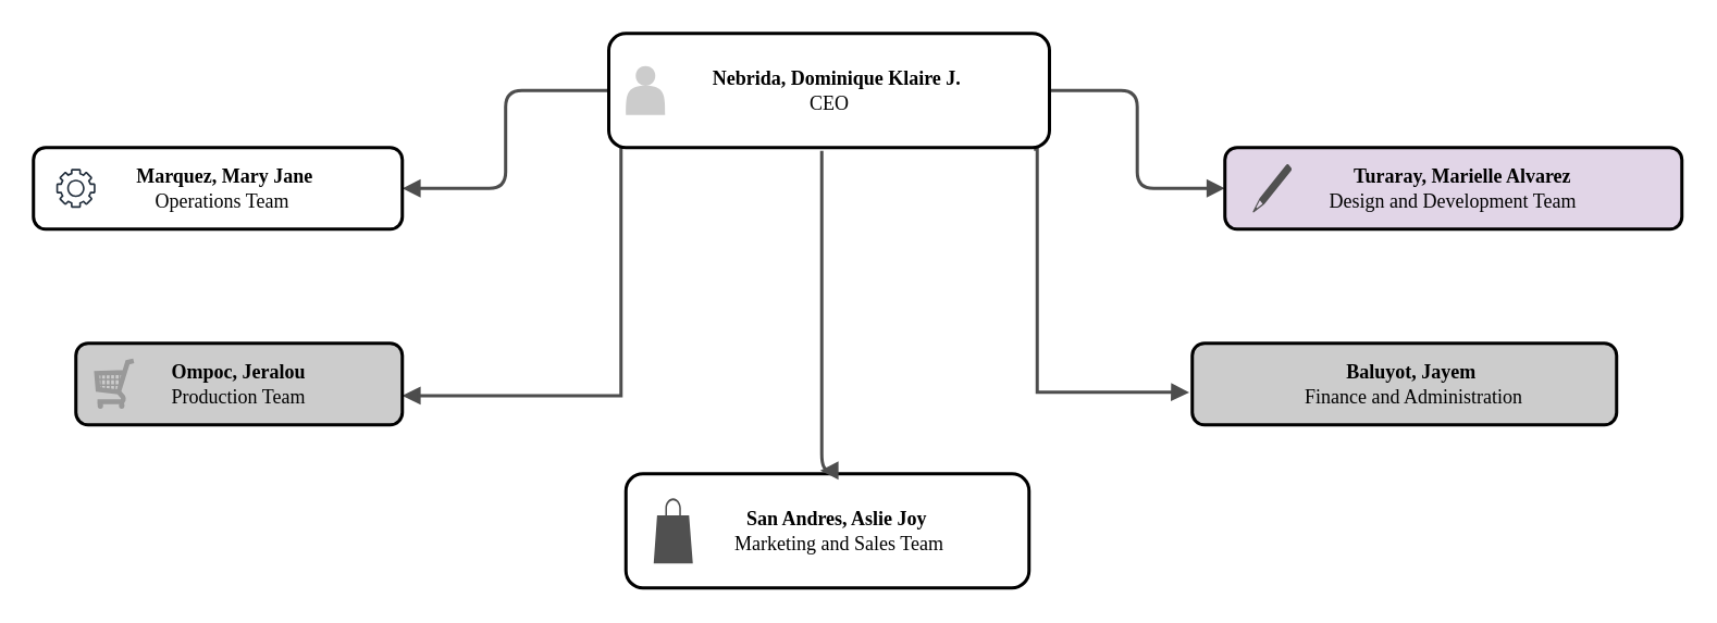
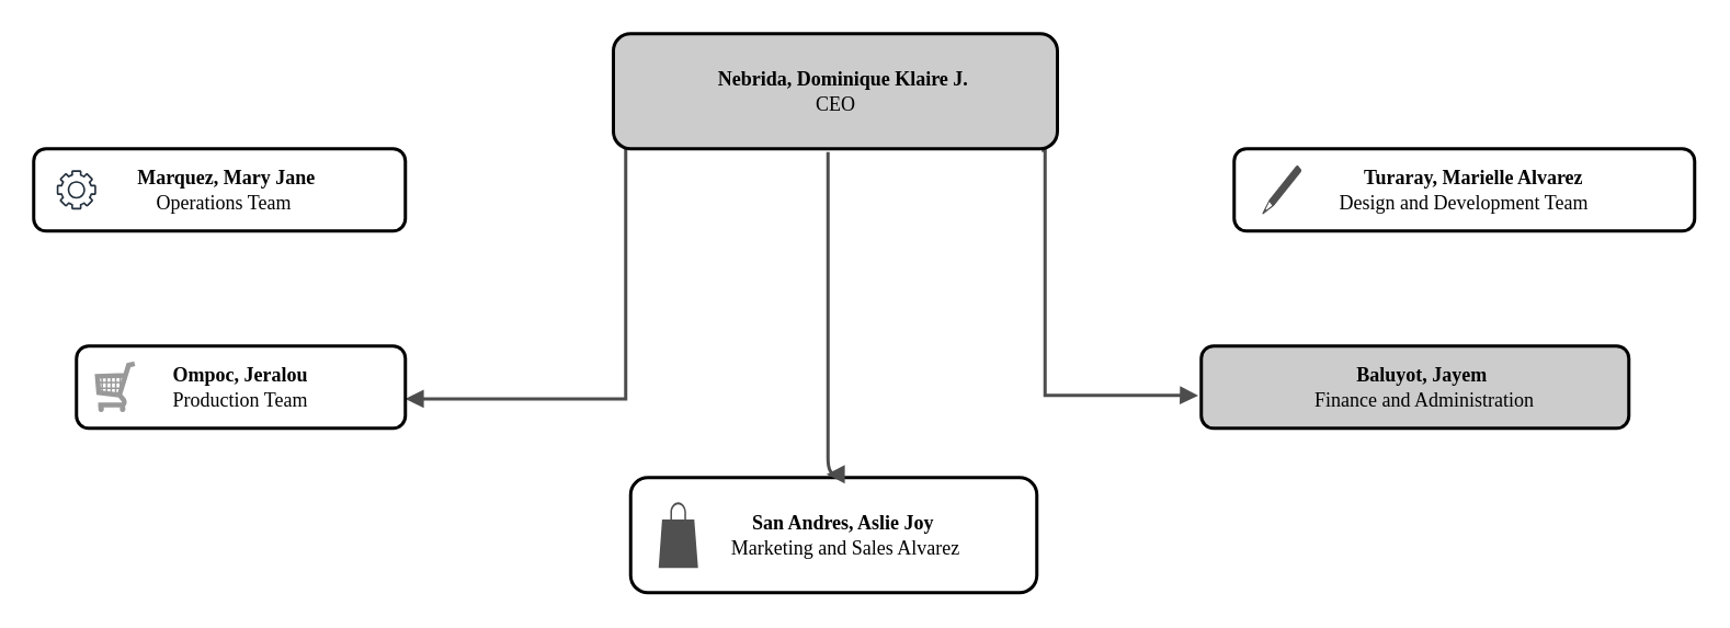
  <mxCell id="0" />
  <mxCell id="1" parent="0" />
- <mxCell id="2" value="" style="edgeStyle=orthogonalEdgeStyle;rounded=1;html=1;labelBackgroundColor=none;endArrow=block;endFill=1;strokeColor=#4D4D4D;strokeWidth=2;fontFamily=Verdana;fontSize=12;fontStyle=1" parent="1" source="9" target="6" edge="1"><mxGeometry relative="1" as="geometry" /></mxCell>
- <mxCell id="3" value="" style="edgeStyle=orthogonalEdgeStyle;rounded=1;html=1;labelBackgroundColor=none;endArrow=block;endFill=1;strokeColor=#4D4D4D;strokeWidth=2;fontFamily=Verdana;fontSize=12;fontStyle=1" parent="1" source="9" target="10" edge="1"><mxGeometry relative="1" as="geometry" /></mxCell>
  <mxCell id="4" value="" style="edgeStyle=elbowEdgeStyle;html=1;labelBackgroundColor=none;endArrow=block;endFill=1;strokeColor=#4D4D4D;strokeWidth=2;fontFamily=Verdana;fontSize=12;fontStyle=1;rounded=0;" parent="1" source="9" edge="1"><mxGeometry relative="1" as="geometry"><mxPoint x="419.05" y="100" as="sourcePoint" /><mxPoint x="246" y="242.13" as="targetPoint" /><Array as="points"><mxPoint x="380" y="240" /></Array></mxGeometry></mxCell>
  <mxCell id="5" value="" style="edgeStyle=orthogonalEdgeStyle;rounded=0;html=1;labelBackgroundColor=none;endArrow=block;endFill=1;strokeColor=#4D4D4D;strokeWidth=2;fontFamily=Verdana;fontSize=12;fontStyle=1;exitX=0.913;exitY=1.007;exitDx=0;exitDy=0;exitPerimeter=0;entryX=-0.007;entryY=0.603;entryDx=0;entryDy=0;entryPerimeter=0;" parent="1" target="11" edge="1"><mxGeometry relative="1" as="geometry"><mxPoint x="635" y="89" as="sourcePoint" /><mxPoint x="728" y="241" as="targetPoint" /><Array as="points"><mxPoint x="634" y="89" /><mxPoint x="634" y="91" /><mxPoint x="635" y="91" /><mxPoint x="635" y="240" /><mxPoint x="720" y="240" /></Array></mxGeometry></mxCell>
  <mxCell id="6" value="&amp;nbsp; &amp;nbsp;Marquez, Mary Jane&lt;div&gt;&lt;span style=&quot;font-weight: normal;&quot;&gt;&amp;nbsp; Operations Team&lt;/span&gt;&lt;br&gt;&lt;/div&gt;" style="whiteSpace=wrap;html=1;rounded=1;shadow=0;comic=0;strokeWidth=2;fontFamily=Verdana;align=center;fontSize=12;fontStyle=1" parent="1" vertex="1"><mxGeometry x="20" y="90" width="226" height="50" as="geometry" /></mxCell>
- <mxCell id="7" value="Ompoc, Jeralou&lt;div&gt;&lt;span style=&quot;font-weight: normal;&quot;&gt;Production Team&lt;/span&gt;&lt;br&gt;&lt;/div&gt;" style="whiteSpace=wrap;html=1;rounded=1;shadow=0;comic=0;strokeWidth=2;fontFamily=Verdana;align=center;fontSize=12;fontStyle=1;fillColor=#cccccc;" parent="1" vertex="1"><mxGeometry x="46" y="210" width="200" height="50" as="geometry" /></mxCell>
- <mxCell id="8" value="&lt;div&gt;&lt;span&gt;&lt;div&gt;&amp;nbsp; &amp;nbsp; &amp;nbsp;San Andres, Aslie Joy&amp;nbsp;&lt;/div&gt;&lt;div&gt;&lt;span style=&quot;background-color: initial; font-weight: normal;&quot;&gt;&amp;nbsp; &amp;nbsp; &amp;nbsp;Marketing and Sales Team&lt;/span&gt;&lt;br&gt;&lt;/div&gt;&lt;/span&gt;&lt;/div&gt;" style="whiteSpace=wrap;html=1;rounded=1;shadow=0;comic=0;strokeWidth=2;fontFamily=Verdana;align=center;fontSize=12;fontStyle=1" parent="1" vertex="1"><mxGeometry x="383" y="290" width="247" height="70" as="geometry" /></mxCell>
- <mxCell id="9" value="&lt;span&gt;&lt;div&gt;&amp;nbsp; &amp;nbsp;&amp;nbsp;&lt;span style=&quot;background-color: initial;&quot;&gt;Nebrida, Dominique Klaire J.&amp;nbsp;&lt;/span&gt;&lt;/div&gt;&lt;div&gt;&lt;span style=&quot;background-color: initial; font-weight: normal;&quot;&gt;CEO&lt;/span&gt;&lt;br&gt;&lt;/div&gt;&lt;/span&gt;" style="whiteSpace=wrap;html=1;rounded=1;shadow=0;comic=0;strokeWidth=2;fontFamily=Verdana;align=center;fontSize=12;fontStyle=1;" parent="1" vertex="1"><mxGeometry x="372.5" y="20" width="270" height="70" as="geometry" /></mxCell>
- <mxCell id="10" value="&amp;nbsp; &amp;nbsp; Turaray, Marielle Alvarez&lt;div&gt;&lt;span style=&quot;font-weight: normal;&quot;&gt;Design and Development Team&lt;/span&gt;&lt;br&gt;&lt;/div&gt;" style="whiteSpace=wrap;html=1;rounded=1;shadow=0;comic=0;strokeWidth=2;fontFamily=Verdana;align=center;fontSize=12;fontStyle=1;fillColor=#e1d5e7;" parent="1" vertex="1"><mxGeometry x="750" y="90" width="280" height="50" as="geometry" /></mxCell>
+ <mxCell id="7" value="Ompoc, Jeralou&lt;div&gt;&lt;span style=&quot;font-weight: normal;&quot;&gt;Production Team&lt;/span&gt;&lt;br&gt;&lt;/div&gt;" style="whiteSpace=wrap;html=1;rounded=1;shadow=0;comic=0;strokeWidth=2;fontFamily=Verdana;align=center;fontSize=12;fontStyle=1" parent="1" vertex="1"><mxGeometry x="46" y="210" width="200" height="50" as="geometry" /></mxCell>
+ <mxCell id="8" value="&lt;div&gt;&lt;span&gt;&lt;div&gt;&amp;nbsp; &amp;nbsp; &amp;nbsp;San Andres, Aslie Joy&amp;nbsp;&lt;/div&gt;&lt;div&gt;&lt;span style=&quot;background-color: initial; font-weight: normal;&quot;&gt;&amp;nbsp; &amp;nbsp; &amp;nbsp;Marketing and Sales Alvarez&lt;/span&gt;&lt;br&gt;&lt;/div&gt;&lt;/span&gt;&lt;/div&gt;" style="whiteSpace=wrap;html=1;rounded=1;shadow=0;comic=0;strokeWidth=2;fontFamily=Verdana;align=center;fontSize=12;fontStyle=1" parent="1" vertex="1"><mxGeometry x="383" y="290" width="247" height="70" as="geometry" /></mxCell>
+ <mxCell id="9" value="&lt;span&gt;&lt;div&gt;&amp;nbsp; &amp;nbsp;&amp;nbsp;&lt;span style=&quot;background-color: initial;&quot;&gt;Nebrida, Dominique Klaire J.&amp;nbsp;&lt;/span&gt;&lt;/div&gt;&lt;div&gt;&lt;span style=&quot;background-color: initial; font-weight: normal;&quot;&gt;CEO&lt;/span&gt;&lt;br&gt;&lt;/div&gt;&lt;/span&gt;" style="whiteSpace=wrap;html=1;rounded=1;shadow=0;comic=0;strokeWidth=2;fontFamily=Verdana;align=center;fontSize=12;fontStyle=1;fillColor=#cccccc;" parent="1" vertex="1"><mxGeometry x="372.5" y="20" width="270" height="70" as="geometry" /></mxCell>
+ <mxCell id="10" value="&amp;nbsp; &amp;nbsp; Turaray, Marielle Alvarez&lt;div&gt;&lt;span style=&quot;font-weight: normal;&quot;&gt;Design and Development Team&lt;/span&gt;&lt;br&gt;&lt;/div&gt;" style="whiteSpace=wrap;html=1;rounded=1;shadow=0;comic=0;strokeWidth=2;fontFamily=Verdana;align=center;fontSize=12;fontStyle=1" parent="1" vertex="1"><mxGeometry x="750" y="90" width="280" height="50" as="geometry" /></mxCell>
  <mxCell id="11" value="&amp;nbsp; &amp;nbsp;Baluyot, Jayem&lt;div&gt;&lt;span style=&quot;font-weight: normal;&quot;&gt;&amp;nbsp; &amp;nbsp; Finance and Administration&lt;/span&gt;&lt;br&gt;&lt;/div&gt;" style="whiteSpace=wrap;html=1;rounded=1;shadow=0;comic=0;strokeWidth=2;fontFamily=Verdana;align=center;fontSize=12;fontStyle=1;fillColor=#cccccc;" parent="1" vertex="1"><mxGeometry x="730" y="210" width="260" height="50" as="geometry" /></mxCell>
  <mxCell id="12" value="" style="sketch=0;outlineConnect=0;fontColor=#232F3E;gradientColor=none;fillColor=#232F3D;strokeColor=none;dashed=0;verticalLabelPosition=bottom;verticalAlign=top;align=center;html=1;fontSize=12;fontStyle=0;aspect=fixed;pointerEvents=1;shape=mxgraph.aws4.gear;" vertex="1" parent="1"><mxGeometry x="34" y="103" width="24" height="24" as="geometry" /></mxCell>
  <mxCell id="13" value="" style="shape=actor;whiteSpace=wrap;html=1;rounded=0;shadow=0;comic=0;strokeWidth=1;fillColor=#CCCCCC;fontFamily=Verdana;align=center;strokeColor=none;fontSize=12;fontStyle=1" vertex="1" parent="1"><mxGeometry x="383" y="40" width="24" height="30" as="geometry" /></mxCell>
  <mxCell id="14" value="" style="sketch=0;pointerEvents=1;shadow=0;dashed=0;html=1;strokeColor=none;fillColor=#505050;labelPosition=center;verticalLabelPosition=bottom;verticalAlign=top;outlineConnect=0;align=center;shape=mxgraph.office.concepts.writing_pencil;" vertex="1" parent="1"><mxGeometry x="767" y="100" width="24" height="30" as="geometry" /></mxCell>
  <mxCell id="15" value="" style="verticalLabelPosition=bottom;shadow=0;dashed=0;align=center;html=1;verticalAlign=top;strokeWidth=1;shape=mxgraph.mockup.misc.shoppingCart;strokeColor=#999999;" vertex="1" parent="1"><mxGeometry x="58" y="220" width="24" height="30" as="geometry" /></mxCell>
  <mxCell id="16" value="" style="sketch=0;pointerEvents=1;shadow=0;dashed=0;html=1;strokeColor=none;fillColor=#505050;labelPosition=center;verticalLabelPosition=bottom;verticalAlign=top;outlineConnect=0;align=center;shape=mxgraph.office.concepts.marketplace_shopping_bag;" vertex="1" parent="1"><mxGeometry x="400" y="305" width="24" height="40" as="geometry" /></mxCell>
  <mxCell id="17" value="" style="shape=image;html=1;verticalAlign=top;verticalLabelPosition=bottom;labelBackgroundColor=#ffffff;imageAspect=0;aspect=fixed;image=https://cdn4.iconfinder.com/data/icons/48-bubbles/48/07.Wallet-128.png" vertex="1" parent="1"><mxGeometry x="740" y="215" width="40" height="40" as="geometry" /></mxCell>
  <mxCell id="18" value="" style="edgeStyle=elbowEdgeStyle;rounded=1;html=1;labelBackgroundColor=none;endArrow=block;endFill=1;strokeColor=#4D4D4D;strokeWidth=2;fontFamily=Verdana;fontSize=10;" edge="1" parent="1"><mxGeometry relative="1" as="geometry"><mxPoint x="503" y="92" as="sourcePoint" /><mxPoint x="502" y="288" as="targetPoint" /></mxGeometry></mxCell>
